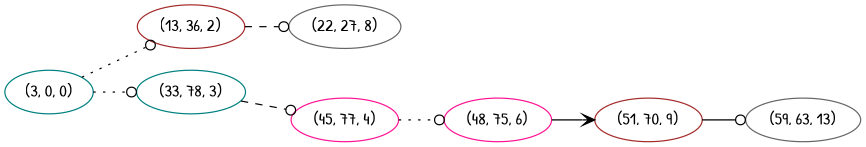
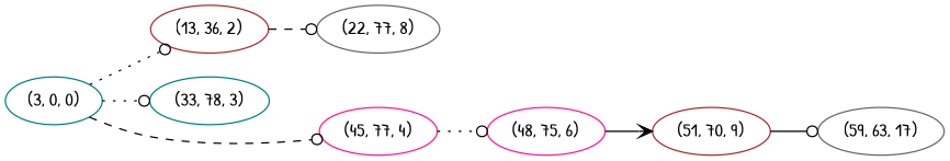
  digraph {
    fontname="Patrick Hand"
    rankdir=LR
    node [color=teal fontname="Patrick Hand"]
    edge [arrowhead=odot fontname="Patrick Hand" style=dotted]
    n1 [label="(3, 0, 0)"]
    "(13, 36, 2)" [color=brown]
    n3 [label="(33, 78, 3)"]
-   "(22, 27, 8)" [color=gray40]
+   "(22, 27, 8)" [color=gray40 label="(22, 77, 8)"]
    "(45, 77, 4)" [color=deeppink]
    "(48, 75, 6)" [color=deeppink]
    "(51, 70, 9)" [color=brown]
-   "(59, 63, 13)" [color=gray40]
+   "(59, 63, 13)" [color=gray40 label="(59, 63, 17)"]
    n1 -> "(13, 36, 2)"
    n1 -> n3
    "(13, 36, 2)" -> "(22, 27, 8)" [style=dashed]
-   n3 -> "(45, 77, 4)" [style=dashed]
+   n1 -> "(45, 77, 4)" [style=dashed]
    "(45, 77, 4)" -> "(48, 75, 6)"
    "(48, 75, 6)" -> "(51, 70, 9)" [arrowhead=vee style=solid]
    "(51, 70, 9)" -> "(59, 63, 13)" [style=solid]
  }
